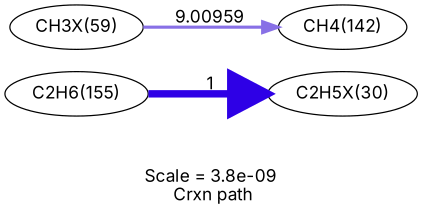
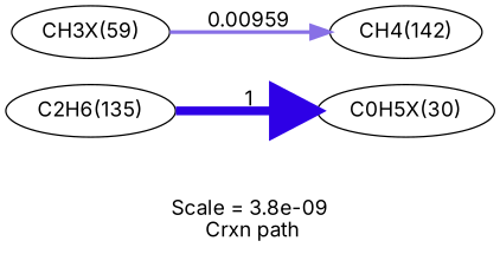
  digraph {
    fontname=Inter
    label="Scale = 3.8e-09\l Crxn path"
    rankdir=LR
    node [fontname=Inter]
    edge [fontname=Inter]
-   n1 [label="C2H6(155)"]
-   n2 [label="C2H5X(30)"]
+   n1 [label="C2H6(135)"]
+   n2 [label="C0H5X(30)"]
    n3 [label="CH3X(59)"]
    n4 [label="CH4(142)"]
    n1 -> n2 [arrowsize=3 color="0.7, 1.5, 0.9" label=" 1" style="setlinewidth(6)"]
-   n3 -> n4 [arrowsize=1.25 color="0.7, 0.51, 0.9" label=" 9.00959" style="setlinewidth(2.49)"]
+   n3 -> n4 [arrowsize=1.25 color="0.7, 0.51, 0.9" label=" 0.00959" style="setlinewidth(2.49)"]
  }
